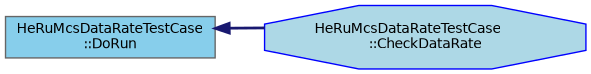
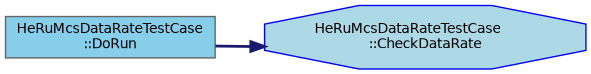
  digraph {
    rankdir=RL
    node [fontname=Helvetica fontsize=10 style=filled]
    n1 [color=blue fillcolor=lightblue fontcolor=black height=0.2 label="HeRuMcsDataRateTestCase\l::CheckDataRate" shape=octagon width=0.4]
    n2 [color=gray40 fillcolor=skyblue height=0.2 label="HeRuMcsDataRateTestCase\l::DoRun" shape=box width=0.4]
-   n2 -> n1 [color=midnightblue dir=back fontname=Helvetica fontsize=10 labelfontname=Helvetica labelfontsize=10 style=bold]
+   n1 -> n2 [color=midnightblue dir=back fontname=Helvetica fontsize=10 labelfontname=Helvetica labelfontsize=10 style=bold]
  }
